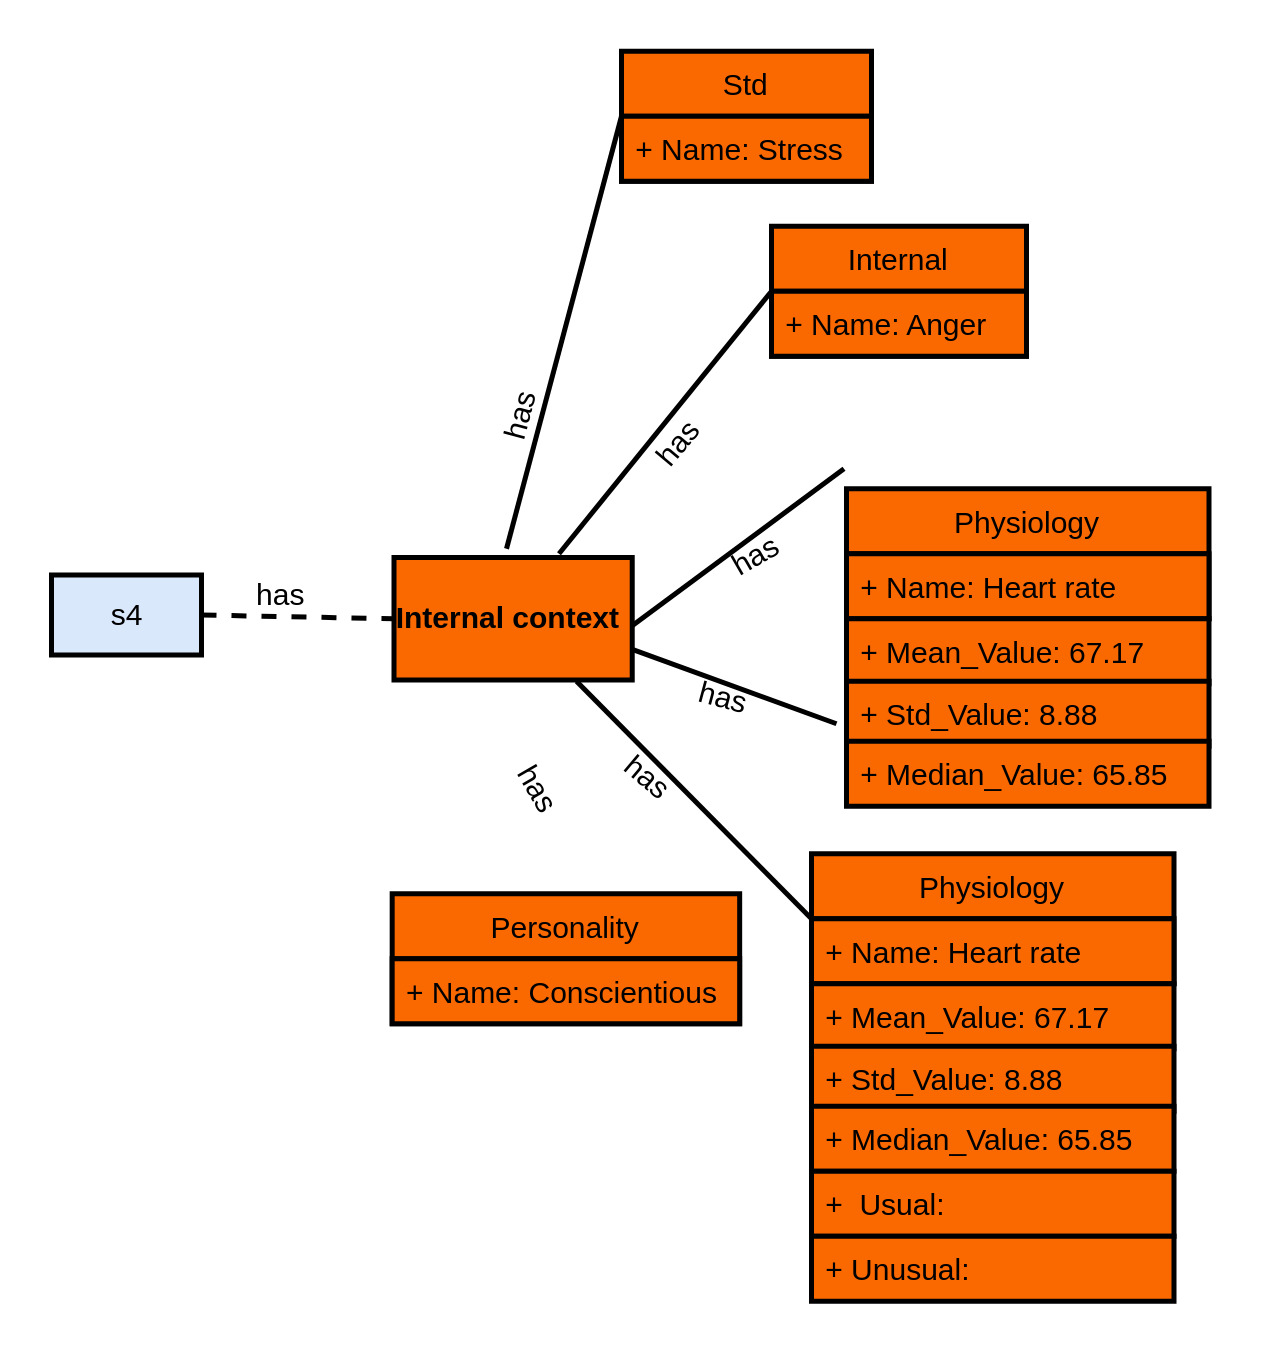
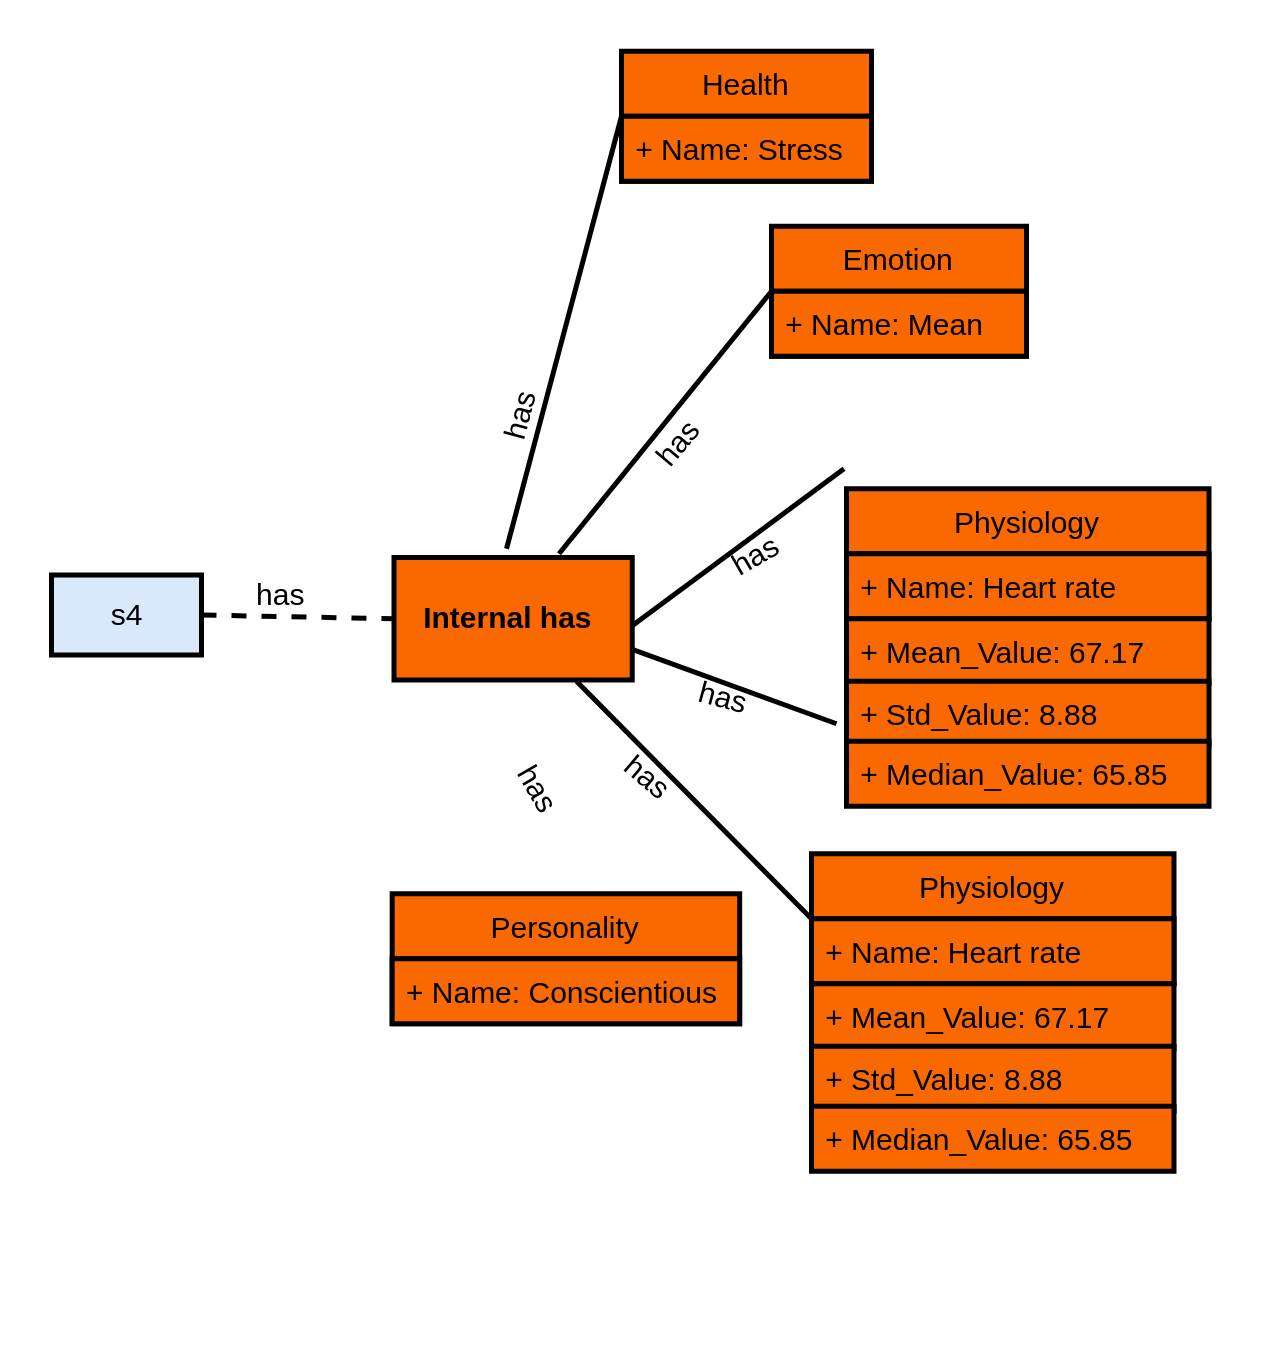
  <mxCell id="0" />
  <mxCell id="1" parent="0" />
  <mxCell id="2" value="s4" style="html=1;fontSize=12;strokeWidth=2;fillColor=#dae8fc;" vertex="1" parent="1"><mxGeometry x="20" y="229.5" width="60" height="32" as="geometry" /></mxCell>
- <mxCell id="3" value="Std" style="swimlane;fontStyle=0;align=center;verticalAlign=top;childLayout=stackLayout;horizontal=1;startSize=26;horizontalStack=0;resizeParent=1;resizeParentMax=0;resizeLast=0;collapsible=1;marginBottom=0;fillColor=#fa6800;strokeColor=#000000;strokeWidth=2;fontColor=#000000;fontSize=12;" vertex="1" parent="1"><mxGeometry x="248" y="20" width="100" height="52" as="geometry" /></mxCell>
+ <mxCell id="3" value="Health" style="swimlane;fontStyle=0;align=center;verticalAlign=top;childLayout=stackLayout;horizontal=1;startSize=26;horizontalStack=0;resizeParent=1;resizeParentMax=0;resizeLast=0;collapsible=1;marginBottom=0;fillColor=#fa6800;strokeColor=#000000;strokeWidth=2;fontColor=#000000;fontSize=12;" vertex="1" parent="1"><mxGeometry x="248" y="20" width="100" height="52" as="geometry" /></mxCell>
  <mxCell id="4" value="+ Name: Stress" style="text;strokeColor=#000000;fillColor=#fa6800;align=left;verticalAlign=top;spacingLeft=4;spacingRight=4;overflow=hidden;rotatable=0;points=[[0,0.5],[1,0.5]];portConstraint=eastwest;strokeWidth=2;fontColor=#000000;fontSize=12;" vertex="1" parent="3"><mxGeometry y="26" width="100" height="26" as="geometry" /></mxCell>
- <mxCell id="5" value="Internal" style="swimlane;fontStyle=0;align=center;verticalAlign=top;childLayout=stackLayout;horizontal=1;startSize=26;horizontalStack=0;resizeParent=1;resizeParentMax=0;resizeLast=0;collapsible=1;marginBottom=0;fillColor=#FA6800;strokeColor=#000000;strokeWidth=2;fontColor=#000000;fontSize=12;" vertex="1" parent="1"><mxGeometry x="308" y="90" width="102" height="52" as="geometry" /></mxCell>
- <mxCell id="6" value="+ Name: Anger" style="text;strokeColor=#000000;fillColor=#fa6800;align=left;verticalAlign=top;spacingLeft=4;spacingRight=4;overflow=hidden;rotatable=0;points=[[0,0.5],[1,0.5]];portConstraint=eastwest;strokeWidth=2;fontColor=#000000;fontSize=12;" vertex="1" parent="5"><mxGeometry y="26" width="102" height="26" as="geometry" /></mxCell>
+ <mxCell id="5" value="Emotion" style="swimlane;fontStyle=0;align=center;verticalAlign=top;childLayout=stackLayout;horizontal=1;startSize=26;horizontalStack=0;resizeParent=1;resizeParentMax=0;resizeLast=0;collapsible=1;marginBottom=0;fillColor=#FA6800;strokeColor=#000000;strokeWidth=2;fontColor=#000000;fontSize=12;" vertex="1" parent="1"><mxGeometry x="308" y="90" width="102" height="52" as="geometry" /></mxCell>
+ <mxCell id="6" value="+ Name: Mean" style="text;strokeColor=#000000;fillColor=#fa6800;align=left;verticalAlign=top;spacingLeft=4;spacingRight=4;overflow=hidden;rotatable=0;points=[[0,0.5],[1,0.5]];portConstraint=eastwest;strokeWidth=2;fontColor=#000000;fontSize=12;" vertex="1" parent="5"><mxGeometry y="26" width="102" height="26" as="geometry" /></mxCell>
  <mxCell id="7" value="" style="endArrow=none;html=1;rounded=0;fontSize=12;strokeWidth=2;entryX=0;entryY=0.5;entryDx=0;entryDy=0;" edge="1" parent="1" target="3"><mxGeometry width="50" height="50" relative="1" as="geometry"><mxPoint x="202" y="219" as="sourcePoint" /><mxPoint x="213" y="49" as="targetPoint" /></mxGeometry></mxCell>
  <mxCell id="8" value="" style="endArrow=none;html=1;rounded=0;entryX=0;entryY=0.5;entryDx=0;entryDy=0;fontSize=12;strokeWidth=2;" edge="1" parent="1" target="5"><mxGeometry width="50" height="50" relative="1" as="geometry"><mxPoint x="223" y="221" as="sourcePoint" /><mxPoint x="352" y="169" as="targetPoint" /></mxGeometry></mxCell>
  <mxCell id="9" value="" style="endArrow=none;html=1;rounded=0;exitX=1;exitY=0.962;exitDx=0;exitDy=0;entryX=0;entryY=-0.038;entryDx=0;entryDy=0;entryPerimeter=0;exitPerimeter=0;fontSize=12;strokeWidth=2;" edge="1" parent="1"><mxGeometry width="50" height="50" relative="1" as="geometry"><mxPoint x="252" y="250.012" as="sourcePoint" /><mxPoint x="337" y="187.012" as="targetPoint" /></mxGeometry></mxCell>
  <mxCell id="10" value="" style="endArrow=none;html=1;rounded=0;exitX=1;exitY=0.5;exitDx=0;exitDy=0;entryX=0;entryY=0.5;entryDx=0;entryDy=0;fontSize=12;strokeWidth=2;dashed=1;" edge="1" parent="1" source="2" target="17"><mxGeometry width="50" height="50" relative="1" as="geometry"><mxPoint x="42" y="269" as="sourcePoint" /><mxPoint x="112" y="244.994" as="targetPoint" /></mxGeometry></mxCell>
  <mxCell id="11" value="has" style="text;html=1;strokeColor=none;fillColor=none;align=center;verticalAlign=middle;whiteSpace=wrap;rounded=0;fontSize=12;strokeWidth=2;" vertex="1" parent="1"><mxGeometry x="82" y="222.5" width="60" height="30" as="geometry" /></mxCell>
  <mxCell id="12" value="has" style="text;html=1;strokeColor=none;fillColor=none;align=center;verticalAlign=middle;whiteSpace=wrap;rounded=0;rotation=-75;fontSize=12;strokeWidth=2;" vertex="1" parent="1"><mxGeometry x="178" y="151" width="60" height="30" as="geometry" /></mxCell>
  <mxCell id="13" value="has" style="text;html=1;strokeColor=none;fillColor=none;align=center;verticalAlign=middle;whiteSpace=wrap;rounded=0;rotation=-50;fontSize=12;strokeWidth=2;" vertex="1" parent="1"><mxGeometry x="241.27" y="162" width="60" height="30" as="geometry" /></mxCell>
  <mxCell id="14" value="has" style="text;html=1;strokeColor=none;fillColor=none;align=center;verticalAlign=middle;whiteSpace=wrap;rounded=0;rotation=-30;fontSize=12;strokeWidth=2;" vertex="1" parent="1"><mxGeometry x="272.44" y="207" width="60" height="30" as="geometry" /></mxCell>
  <mxCell id="15" value="" style="endArrow=none;html=1;rounded=0;startArrow=none;exitX=1;exitY=0.75;exitDx=0;exitDy=0;fontSize=12;strokeWidth=2;" edge="1" parent="1" source="17"><mxGeometry width="50" height="50" relative="1" as="geometry"><mxPoint x="192" y="279" as="sourcePoint" /><mxPoint x="334" y="289" as="targetPoint" /></mxGeometry></mxCell>
  <mxCell id="16" value="has" style="text;html=1;strokeColor=none;fillColor=none;align=center;verticalAlign=middle;whiteSpace=wrap;rounded=0;rotation=15;fontSize=12;strokeWidth=2;" vertex="1" parent="1"><mxGeometry x="259" y="264" width="60" height="30" as="geometry" /></mxCell>
- <mxCell id="17" value="&lt;b style=&quot;font-size: 12px;&quot;&gt;Internal context&amp;nbsp;&lt;/b&gt;" style="rounded=0;whiteSpace=wrap;html=1;strokeColor=#000000;strokeWidth=2;fillColor=#FA6800;fontSize=12;" vertex="1" parent="1"><mxGeometry x="157" y="222.5" width="95.29" height="49" as="geometry" /></mxCell>
+ <mxCell id="17" value="&lt;b style=&quot;font-size: 12px;&quot;&gt;Internal has&amp;nbsp;&lt;/b&gt;" style="rounded=0;whiteSpace=wrap;html=1;strokeColor=#000000;strokeWidth=2;fillColor=#FA6800;fontSize=12;" vertex="1" parent="1"><mxGeometry x="157" y="222.5" width="95.29" height="49" as="geometry" /></mxCell>
  <mxCell id="18" value="Personality" style="swimlane;fontStyle=0;align=center;verticalAlign=top;childLayout=stackLayout;horizontal=1;startSize=26;horizontalStack=0;resizeParent=1;resizeParentMax=0;resizeLast=0;collapsible=1;marginBottom=0;fillColor=#FA6800;strokeColor=#000000;strokeWidth=2;fontColor=#000000;fontSize=12;" vertex="1" parent="1"><mxGeometry x="156.27" y="357" width="139" height="52" as="geometry" /></mxCell>
  <mxCell id="19" value="+ Name: Conscientious" style="text;strokeColor=#000000;fillColor=#fa6800;align=left;verticalAlign=top;spacingLeft=4;spacingRight=4;overflow=hidden;rotatable=0;points=[[0,0.5],[1,0.5]];portConstraint=eastwest;strokeWidth=2;fontColor=#000000;fontSize=12;" vertex="1" parent="18"><mxGeometry y="26" width="139" height="26" as="geometry" /></mxCell>
  <mxCell id="20" value="has" style="text;html=1;strokeColor=none;fillColor=none;align=center;verticalAlign=middle;whiteSpace=wrap;rounded=0;rotation=60;fontSize=12;strokeWidth=2;" vertex="1" parent="1"><mxGeometry x="185.24" y="300.5" width="60" height="30" as="geometry" /></mxCell>
  <mxCell id="21" value="Physiology" style="swimlane;fontStyle=0;align=center;verticalAlign=top;childLayout=stackLayout;horizontal=1;startSize=26;horizontalStack=0;resizeParent=1;resizeParentMax=0;resizeLast=0;collapsible=1;marginBottom=0;fillColor=#fa6800;strokeColor=#000000;strokeWidth=2;fontColor=#000000;fontSize=12;" vertex="1" parent="1"><mxGeometry x="324" y="341" width="145" height="52" as="geometry" /></mxCell>
  <mxCell id="22" value="+ Name: Heart rate" style="text;strokeColor=#000000;fillColor=#fa6800;align=left;verticalAlign=top;spacingLeft=4;spacingRight=4;overflow=hidden;rotatable=0;points=[[0,0.5],[1,0.5]];portConstraint=eastwest;strokeWidth=2;fontColor=#000000;fontSize=12;" vertex="1" parent="21"><mxGeometry y="26" width="145" height="26" as="geometry" /></mxCell>
  <mxCell id="23" value="+ Mean_Value: 67.17" style="text;strokeColor=#000000;fillColor=#fa6800;align=left;verticalAlign=top;spacingLeft=4;spacingRight=4;overflow=hidden;rotatable=0;points=[[0,0.5],[1,0.5]];portConstraint=eastwest;strokeWidth=2;fontColor=#000000;fontSize=12;" vertex="1" parent="1"><mxGeometry x="324" y="393" width="145" height="26" as="geometry" /></mxCell>
  <mxCell id="24" value="+ Std_Value: 8.88" style="text;strokeColor=#000000;fillColor=#fa6800;align=left;verticalAlign=top;spacingLeft=4;spacingRight=4;overflow=hidden;rotatable=0;points=[[0,0.5],[1,0.5]];portConstraint=eastwest;strokeWidth=2;fontColor=#000000;fontSize=12;" vertex="1" parent="1"><mxGeometry x="324" y="418" width="145" height="26" as="geometry" /></mxCell>
  <mxCell id="25" value="+ Median_Value: 65.85" style="text;strokeColor=#000000;fillColor=#fa6800;align=left;verticalAlign=top;spacingLeft=4;spacingRight=4;overflow=hidden;rotatable=0;points=[[0,0.5],[1,0.5]];portConstraint=eastwest;strokeWidth=2;fontColor=#000000;fontSize=12;" vertex="1" parent="1"><mxGeometry x="324" y="442" width="145" height="26" as="geometry" /></mxCell>
  <mxCell id="26" value="" style="endArrow=none;html=1;rounded=0;entryX=0;entryY=0.5;entryDx=0;entryDy=0;strokeWidth=2;" edge="1" parent="1" target="21"><mxGeometry width="50" height="50" relative="1" as="geometry"><mxPoint x="230" y="272" as="sourcePoint" /><mxPoint x="325.045" y="364" as="targetPoint" /></mxGeometry></mxCell>
  <mxCell id="27" value="has" style="text;html=1;strokeColor=none;fillColor=none;align=center;verticalAlign=middle;whiteSpace=wrap;rounded=0;rotation=40;fontSize=12;strokeWidth=2;" vertex="1" parent="1"><mxGeometry x="229" y="295.5" width="60" height="30" as="geometry" /></mxCell>
  <mxCell id="28" value="Physiology" style="swimlane;fontStyle=0;align=center;verticalAlign=top;childLayout=stackLayout;horizontal=1;startSize=26;horizontalStack=0;resizeParent=1;resizeParentMax=0;resizeLast=0;collapsible=1;marginBottom=0;fillColor=#fa6800;strokeColor=#000000;strokeWidth=2;fontColor=#000000;fontSize=12;" vertex="1" parent="1"><mxGeometry x="338" y="195" width="145" height="52" as="geometry" /></mxCell>
  <mxCell id="29" value="+ Name: Heart rate" style="text;strokeColor=#000000;fillColor=#fa6800;align=left;verticalAlign=top;spacingLeft=4;spacingRight=4;overflow=hidden;rotatable=0;points=[[0,0.5],[1,0.5]];portConstraint=eastwest;strokeWidth=2;fontColor=#000000;fontSize=12;" vertex="1" parent="28"><mxGeometry y="26" width="145" height="26" as="geometry" /></mxCell>
  <mxCell id="30" value="+ Mean_Value: 67.17" style="text;strokeColor=#000000;fillColor=#fa6800;align=left;verticalAlign=top;spacingLeft=4;spacingRight=4;overflow=hidden;rotatable=0;points=[[0,0.5],[1,0.5]];portConstraint=eastwest;strokeWidth=2;fontColor=#000000;fontSize=12;" vertex="1" parent="1"><mxGeometry x="338" y="247" width="145" height="26" as="geometry" /></mxCell>
  <mxCell id="31" value="+ Std_Value: 8.88" style="text;strokeColor=#000000;fillColor=#fa6800;align=left;verticalAlign=top;spacingLeft=4;spacingRight=4;overflow=hidden;rotatable=0;points=[[0,0.5],[1,0.5]];portConstraint=eastwest;strokeWidth=2;fontColor=#000000;fontSize=12;" vertex="1" parent="1"><mxGeometry x="338" y="272" width="145" height="26" as="geometry" /></mxCell>
  <mxCell id="32" value="+ Median_Value: 65.85" style="text;strokeColor=#000000;fillColor=#fa6800;align=left;verticalAlign=top;spacingLeft=4;spacingRight=4;overflow=hidden;rotatable=0;points=[[0,0.5],[1,0.5]];portConstraint=eastwest;strokeWidth=2;fontColor=#000000;fontSize=12;" vertex="1" parent="1"><mxGeometry x="338" y="296" width="145" height="26" as="geometry" /></mxCell>
- <mxCell id="33" value="+  Usual:" style="text;strokeColor=#000000;fillColor=#fa6800;align=left;verticalAlign=top;spacingLeft=4;spacingRight=4;overflow=hidden;rotatable=0;points=[[0,0.5],[1,0.5]];portConstraint=eastwest;strokeWidth=2;fontColor=#000000;fontSize=12;" vertex="1" parent="1"><mxGeometry x="324" y="468" width="145" height="26" as="geometry" /></mxCell>
- <mxCell id="34" value="+ Unusual:" style="text;strokeColor=#000000;fillColor=#fa6800;align=left;verticalAlign=top;spacingLeft=4;spacingRight=4;overflow=hidden;rotatable=0;points=[[0,0.5],[1,0.5]];portConstraint=eastwest;strokeWidth=2;fontColor=#000000;fontSize=12;" vertex="1" parent="1"><mxGeometry x="324" y="494" width="145" height="26" as="geometry" /></mxCell>
